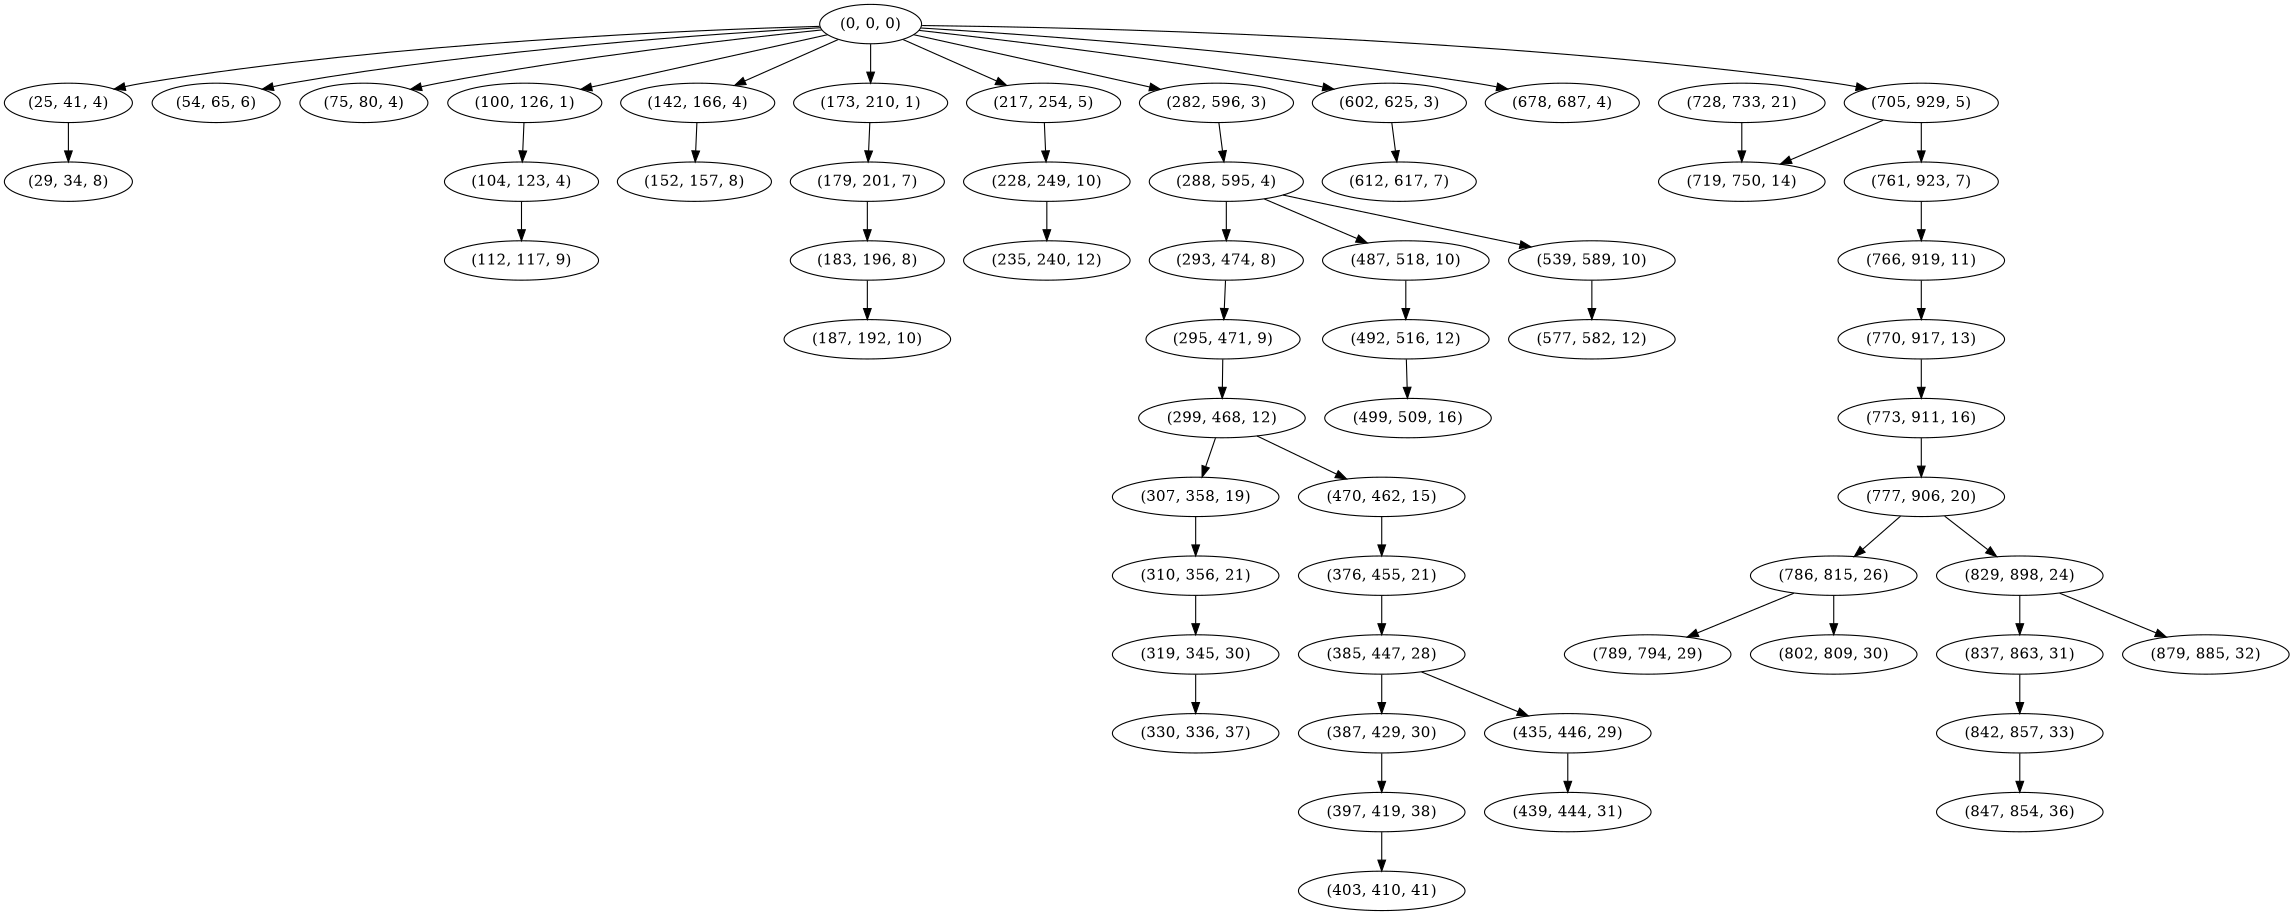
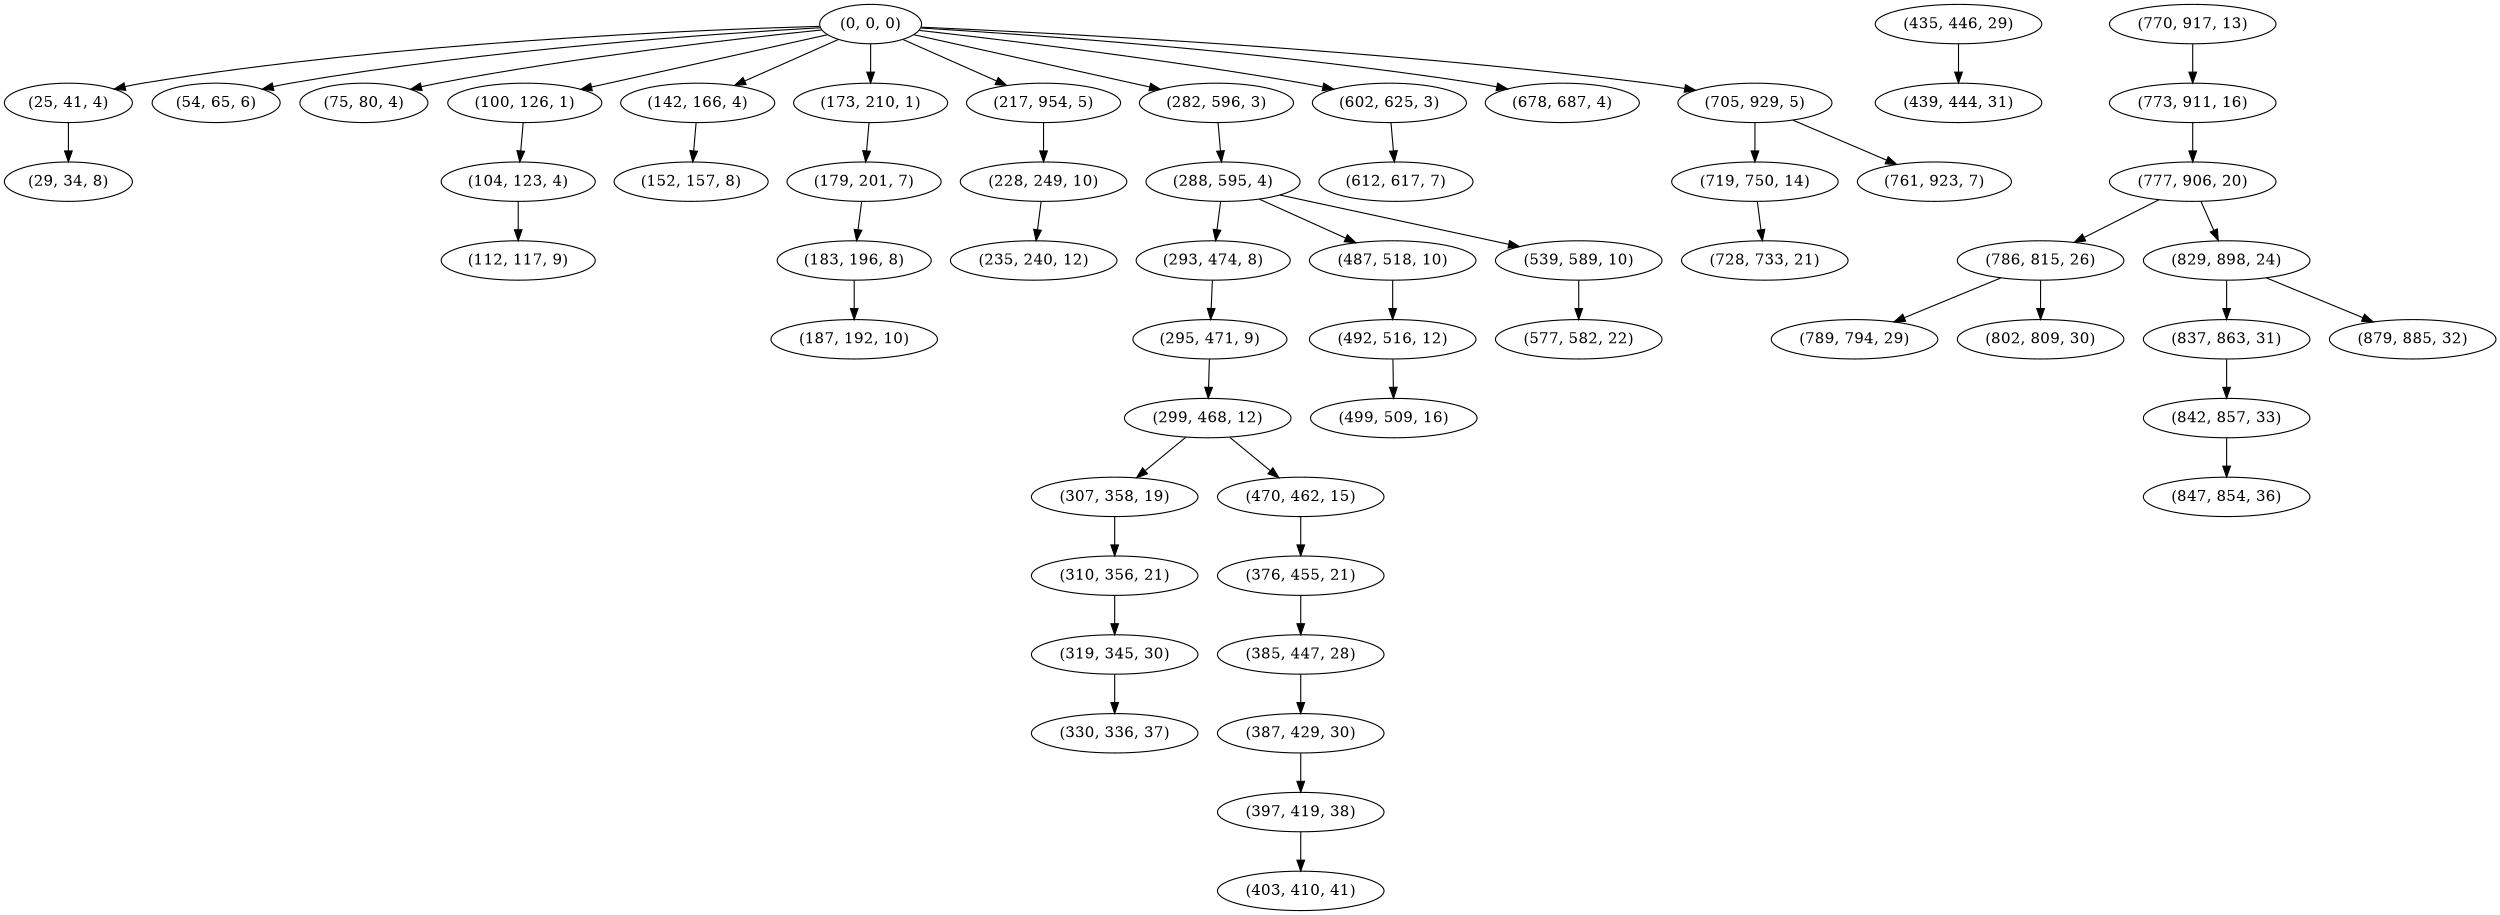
  digraph {
    "(0, 0, 0)"
    "(25, 41, 4)"
    "(54, 65, 6)"
    "(75, 80, 4)"
    "(100, 126, 1)"
    "(142, 166, 4)"
    "(173, 210, 1)"
-   "(217, 254, 5)"
+   "(217, 254, 5)" [label="(217, 954, 5)"]
    "(282, 596, 3)"
    "(602, 625, 3)"
    "(678, 687, 4)"
    "(705, 929, 5)"
    "(29, 34, 8)"
    "(104, 123, 4)"
    "(152, 157, 8)"
    "(179, 201, 7)"
    "(228, 249, 10)"
    "(288, 595, 4)"
    "(612, 617, 7)"
    "(719, 750, 14)"
    "(761, 923, 7)"
    "(112, 117, 9)"
    "(183, 196, 8)"
    "(187, 192, 10)"
    "(235, 240, 12)"
    "(293, 474, 8)"
    "(487, 518, 10)"
    "(539, 589, 10)"
    "(295, 471, 9)"
    "(492, 516, 12)"
-   "(577, 582, 12)"
+   "(577, 582, 12)" [label="(577, 582, 22)"]
    "(299, 468, 12)"
    "(307, 358, 19)"
    n34 [label="(470, 462, 15)"]
    "(310, 356, 21)"
    "(376, 455, 21)"
    "(319, 345, 30)"
    "(330, 336, 37)"
    "(385, 447, 28)"
    "(387, 429, 30)"
    "(435, 446, 29)"
    "(397, 419, 38)"
    "(439, 444, 31)"
    "(403, 410, 41)"
    "(499, 509, 16)"
    "(728, 733, 21)"
-   "(766, 919, 11)"
    "(770, 917, 13)"
    "(773, 911, 16)"
    "(777, 906, 20)"
    "(786, 815, 26)"
    "(829, 898, 24)"
    "(789, 794, 29)"
    "(802, 809, 30)"
    "(837, 863, 31)"
    "(879, 885, 32)"
    "(842, 857, 33)"
    "(847, 854, 36)"
    "(0, 0, 0)" -> "(25, 41, 4)"
    "(0, 0, 0)" -> "(54, 65, 6)"
    "(0, 0, 0)" -> "(75, 80, 4)"
    "(0, 0, 0)" -> "(100, 126, 1)"
    "(0, 0, 0)" -> "(142, 166, 4)"
    "(0, 0, 0)" -> "(173, 210, 1)"
    "(0, 0, 0)" -> "(217, 254, 5)"
    "(0, 0, 0)" -> "(282, 596, 3)"
    "(0, 0, 0)" -> "(602, 625, 3)"
    "(0, 0, 0)" -> "(678, 687, 4)"
    "(0, 0, 0)" -> "(705, 929, 5)"
    "(25, 41, 4)" -> "(29, 34, 8)"
    "(100, 126, 1)" -> "(104, 123, 4)"
    "(142, 166, 4)" -> "(152, 157, 8)"
    "(173, 210, 1)" -> "(179, 201, 7)"
    "(217, 254, 5)" -> "(228, 249, 10)"
    "(282, 596, 3)" -> "(288, 595, 4)"
    "(602, 625, 3)" -> "(612, 617, 7)"
    "(705, 929, 5)" -> "(719, 750, 14)"
    "(705, 929, 5)" -> "(761, 923, 7)"
    "(104, 123, 4)" -> "(112, 117, 9)"
    "(179, 201, 7)" -> "(183, 196, 8)"
    "(228, 249, 10)" -> "(235, 240, 12)"
    "(288, 595, 4)" -> "(293, 474, 8)"
    "(288, 595, 4)" -> "(487, 518, 10)"
    "(288, 595, 4)" -> "(539, 589, 10)"
-   "(728, 733, 21)" -> "(719, 750, 14)"
-   "(761, 923, 7)" -> "(766, 919, 11)"
+   "(719, 750, 14)" -> "(728, 733, 21)"
    "(183, 196, 8)" -> "(187, 192, 10)"
    "(293, 474, 8)" -> "(295, 471, 9)"
    "(487, 518, 10)" -> "(492, 516, 12)"
    "(539, 589, 10)" -> "(577, 582, 12)"
    "(295, 471, 9)" -> "(299, 468, 12)"
    "(492, 516, 12)" -> "(499, 509, 16)"
    "(299, 468, 12)" -> "(307, 358, 19)"
    "(299, 468, 12)" -> n34
    "(307, 358, 19)" -> "(310, 356, 21)"
    n34 -> "(376, 455, 21)"
    "(310, 356, 21)" -> "(319, 345, 30)"
    "(376, 455, 21)" -> "(385, 447, 28)"
    "(319, 345, 30)" -> "(330, 336, 37)"
    "(385, 447, 28)" -> "(387, 429, 30)"
-   "(385, 447, 28)" -> "(435, 446, 29)"
    "(387, 429, 30)" -> "(397, 419, 38)"
    "(435, 446, 29)" -> "(439, 444, 31)"
    "(397, 419, 38)" -> "(403, 410, 41)"
-   "(766, 919, 11)" -> "(770, 917, 13)"
    "(770, 917, 13)" -> "(773, 911, 16)"
    "(773, 911, 16)" -> "(777, 906, 20)"
    "(777, 906, 20)" -> "(786, 815, 26)"
    "(777, 906, 20)" -> "(829, 898, 24)"
    "(786, 815, 26)" -> "(789, 794, 29)"
    "(786, 815, 26)" -> "(802, 809, 30)"
    "(829, 898, 24)" -> "(837, 863, 31)"
    "(829, 898, 24)" -> "(879, 885, 32)"
    "(837, 863, 31)" -> "(842, 857, 33)"
    "(842, 857, 33)" -> "(847, 854, 36)"
  }
